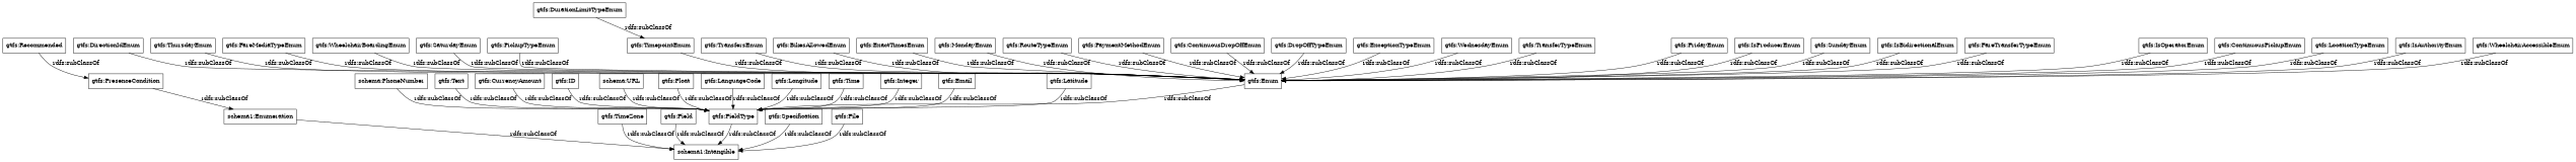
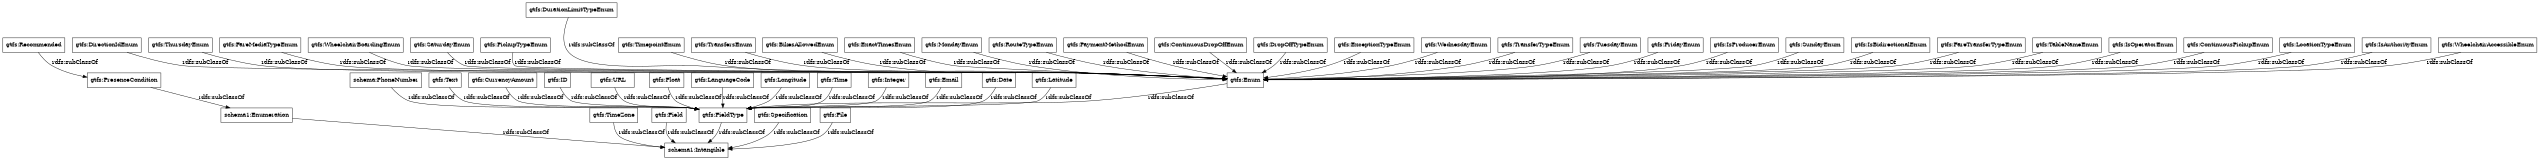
  digraph {
    rankdir=TB
    node [color=black shape=rectangle]
    "gtfs:WheelchairAccessibleEnum"
    "gtfs:Enum"
    "gtfs:FieldType"
    "gtfs:DirectionIdEnum"
    n5 [label="schema:PhoneNumber"]
    "schema1:Intangible"
    "gtfs:ThursdayEnum"
    "gtfs:FareMediaTypeEnum"
    "gtfs:WheelchairBoardingEnum"
    "gtfs:SaturdayEnum"
    "gtfs:Text"
    "gtfs:PickupTypeEnum"
    "gtfs:DurationLimitTypeEnum"
    "gtfs:TransfersEnum"
    "gtfs:TimeZone"
    "gtfs:BikesAllowedEnum"
    "gtfs:CurrencyAmount"
    "gtfs:Field"
    "gtfs:ExactTimesEnum"
    "gtfs:ID"
    "gtfs:MondayEnum"
    "gtfs:RouteTypeEnum"
-   "gtfs:URL" [label="schema:URL"]
+   "gtfs:URL"
    "gtfs:PaymentMethodEnum"
    "gtfs:Float"
    "gtfs:ContinuousDropOffEnum"
    "gtfs:DropOffTypeEnum"
    "schema1:Enumeration"
    "gtfs:TimepointEnum"
    "gtfs:ExceptionTypeEnum"
    "gtfs:Specification"
    "gtfs:WednesdayEnum"
    "gtfs:LanguageCode"
    "gtfs:TransferTypeEnum"
    "gtfs:Longitude"
+   "gtfs:TuesdayEnum"
    "gtfs:FridayEnum"
    "gtfs:Time"
    "gtfs:IsProducerEnum"
    "gtfs:SundayEnum"
    "gtfs:IsBidirectionalEnum"
    "gtfs:FareTransferTypeEnum"
    "gtfs:File"
    "gtfs:Integer"
    "gtfs:Email"
+   "gtfs:TableNameEnum"
    "gtfs:IsOperatorEnum"
    "gtfs:ContinuousPickupEnum"
    "gtfs:Recommended"
    "gtfs:PresenceCondition"
    "gtfs:LocationTypeEnum"
+   "gtfs:Date"
    "gtfs:Latitude"
    "gtfs:IsAuthorityEnum"
    "gtfs:WheelchairAccessibleEnum" -> "gtfs:Enum" [label="rdfs:subClassOf"]
    "gtfs:Enum" -> "gtfs:FieldType" [label="rdfs:subClassOf"]
    "gtfs:FieldType" -> "schema1:Intangible" [label="rdfs:subClassOf"]
    "gtfs:DirectionIdEnum" -> "gtfs:Enum" [label="rdfs:subClassOf"]
    n5 -> "gtfs:FieldType" [label="rdfs:subClassOf"]
    "gtfs:ThursdayEnum" -> "gtfs:Enum" [label="rdfs:subClassOf"]
    "gtfs:FareMediaTypeEnum" -> "gtfs:Enum" [label="rdfs:subClassOf"]
    "gtfs:WheelchairBoardingEnum" -> "gtfs:Enum" [label="rdfs:subClassOf"]
    "gtfs:SaturdayEnum" -> "gtfs:Enum" [label="rdfs:subClassOf"]
    "gtfs:Text" -> "gtfs:FieldType" [label="rdfs:subClassOf"]
    "gtfs:PickupTypeEnum" -> "gtfs:Enum" [label="rdfs:subClassOf"]
-   "gtfs:DurationLimitTypeEnum" -> "gtfs:TimepointEnum" [label="rdfs:subClassOf"]
+   "gtfs:DurationLimitTypeEnum" -> "gtfs:Enum" [label="rdfs:subClassOf"]
    "gtfs:TransfersEnum" -> "gtfs:Enum" [label="rdfs:subClassOf"]
    "gtfs:TimeZone" -> "schema1:Intangible" [label="rdfs:subClassOf"]
    "gtfs:BikesAllowedEnum" -> "gtfs:Enum" [label="rdfs:subClassOf"]
    "gtfs:CurrencyAmount" -> "gtfs:FieldType" [label="rdfs:subClassOf"]
    "gtfs:Field" -> "schema1:Intangible" [label="rdfs:subClassOf"]
    "gtfs:ExactTimesEnum" -> "gtfs:Enum" [label="rdfs:subClassOf"]
    "gtfs:ID" -> "gtfs:FieldType" [label="rdfs:subClassOf"]
    "gtfs:MondayEnum" -> "gtfs:Enum" [label="rdfs:subClassOf"]
    "gtfs:RouteTypeEnum" -> "gtfs:Enum" [label="rdfs:subClassOf"]
    "gtfs:URL" -> "gtfs:FieldType" [label="rdfs:subClassOf"]
    "gtfs:PaymentMethodEnum" -> "gtfs:Enum" [label="rdfs:subClassOf"]
    "gtfs:Float" -> "gtfs:FieldType" [label="rdfs:subClassOf"]
    "gtfs:ContinuousDropOffEnum" -> "gtfs:Enum" [label="rdfs:subClassOf"]
    "gtfs:DropOffTypeEnum" -> "gtfs:Enum" [label="rdfs:subClassOf"]
    "schema1:Enumeration" -> "schema1:Intangible" [label="rdfs:subClassOf"]
    "gtfs:TimepointEnum" -> "gtfs:Enum" [label="rdfs:subClassOf"]
    "gtfs:ExceptionTypeEnum" -> "gtfs:Enum" [label="rdfs:subClassOf"]
    "gtfs:Specification" -> "schema1:Intangible" [label="rdfs:subClassOf"]
    "gtfs:WednesdayEnum" -> "gtfs:Enum" [label="rdfs:subClassOf"]
    "gtfs:LanguageCode" -> "gtfs:FieldType" [label="rdfs:subClassOf"]
    "gtfs:TransferTypeEnum" -> "gtfs:Enum" [label="rdfs:subClassOf"]
    "gtfs:Longitude" -> "gtfs:FieldType" [label="rdfs:subClassOf"]
+   "gtfs:TuesdayEnum" -> "gtfs:Enum" [label="rdfs:subClassOf"]
    "gtfs:FridayEnum" -> "gtfs:Enum" [label="rdfs:subClassOf"]
    "gtfs:Time" -> "gtfs:FieldType" [label="rdfs:subClassOf"]
    "gtfs:IsProducerEnum" -> "gtfs:Enum" [label="rdfs:subClassOf"]
    "gtfs:SundayEnum" -> "gtfs:Enum" [label="rdfs:subClassOf"]
    "gtfs:IsBidirectionalEnum" -> "gtfs:Enum" [label="rdfs:subClassOf"]
    "gtfs:FareTransferTypeEnum" -> "gtfs:Enum" [label="rdfs:subClassOf"]
    "gtfs:File" -> "schema1:Intangible" [label="rdfs:subClassOf"]
    "gtfs:Integer" -> "gtfs:FieldType" [label="rdfs:subClassOf"]
    "gtfs:Email" -> "gtfs:FieldType" [label="rdfs:subClassOf"]
+   "gtfs:TableNameEnum" -> "gtfs:Enum" [label="rdfs:subClassOf"]
    "gtfs:IsOperatorEnum" -> "gtfs:Enum" [label="rdfs:subClassOf"]
    "gtfs:ContinuousPickupEnum" -> "gtfs:Enum" [label="rdfs:subClassOf"]
    "gtfs:Recommended" -> "gtfs:PresenceCondition" [label="rdfs:subClassOf"]
    "gtfs:PresenceCondition" -> "schema1:Enumeration" [label="rdfs:subClassOf"]
    "gtfs:LocationTypeEnum" -> "gtfs:Enum" [label="rdfs:subClassOf"]
+   "gtfs:Date" -> "gtfs:FieldType" [label="rdfs:subClassOf"]
    "gtfs:Latitude" -> "gtfs:FieldType" [label="rdfs:subClassOf"]
    "gtfs:IsAuthorityEnum" -> "gtfs:Enum" [label="rdfs:subClassOf"]
  }
